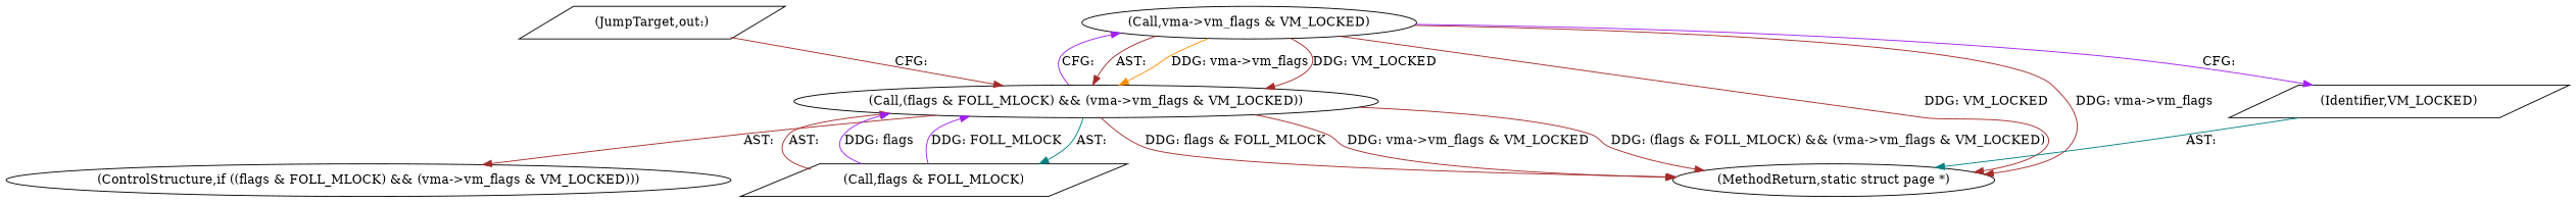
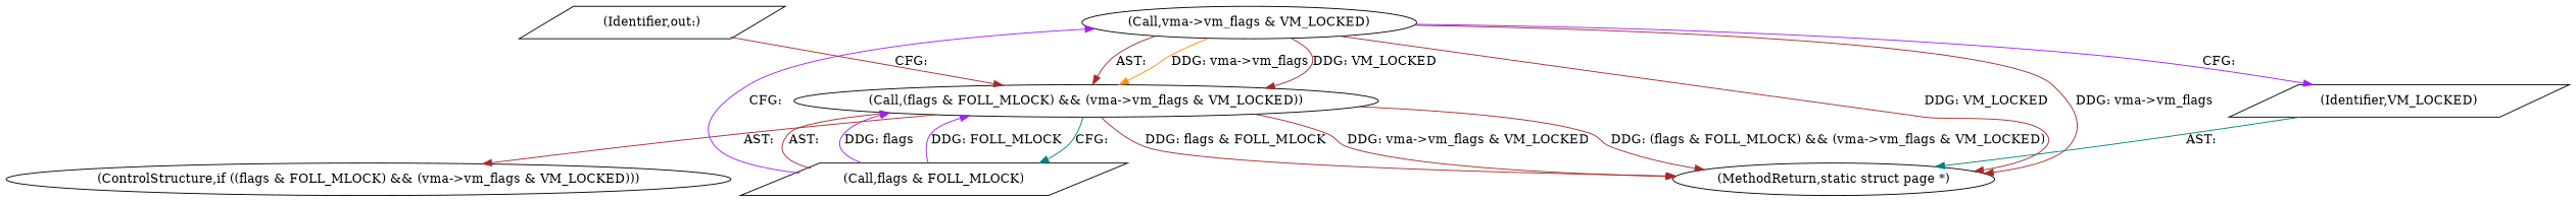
  digraph {
    node [shape=ellipse]
    edge [color=brown]
    n1 [label="(Call,vma->vm_flags & VM_LOCKED)"]
    n2 [label="(Call,(flags & FOLL_MLOCK) && (vma->vm_flags & VM_LOCKED))"]
    n3 [label="(MethodReturn,static struct page *)"]
    n4 [label="(Identifier,VM_LOCKED)" shape=parallelogram]
    n5 [label="(Call,flags & FOLL_MLOCK)" shape=parallelogram]
    n6 [label="(ControlStructure,if ((flags & FOLL_MLOCK) && (vma->vm_flags & VM_LOCKED)))"]
-   n7 [label="(JumpTarget,out:)" shape=parallelogram]
+   n7 [label="(Identifier,out:)" shape=parallelogram]
    n1 -> n2 [label="AST: "]
    n1 -> n2 [color=darkorange label="DDG: vma->vm_flags"]
    n1 -> n2 [label="DDG: VM_LOCKED"]
    n1 -> n3 [label="DDG: vma->vm_flags"]
    n1 -> n3 [label="DDG: VM_LOCKED"]
    n1 -> n4 [color=purple label="CFG: "]
-   n2 -> n1 [color=purple label="CFG: "]
+   n5 -> n1 [color=purple label="CFG: "]
    n2 -> n3 [label="DDG: flags & FOLL_MLOCK"]
    n2 -> n3 [label="DDG: vma->vm_flags & VM_LOCKED"]
    n2 -> n3 [label="DDG: (flags & FOLL_MLOCK) && (vma->vm_flags & VM_LOCKED)"]
-   n2 -> n5 [color=teal label="AST: "]
+   n2 -> n5 [color=teal label="CFG: "]
    n2 -> n6 [label="AST: "]
    n4 -> n3 [color=teal label="AST: "]
    n5 -> n2 [label="AST: "]
    n5 -> n2 [color=purple label="DDG: flags"]
    n5 -> n2 [color=purple label="DDG: FOLL_MLOCK"]
    n7 -> n2 [label="CFG: "]
  }
